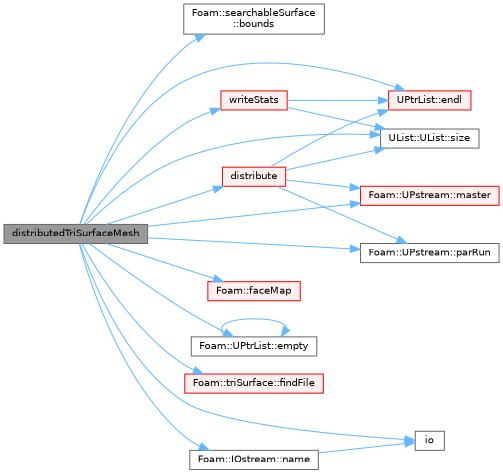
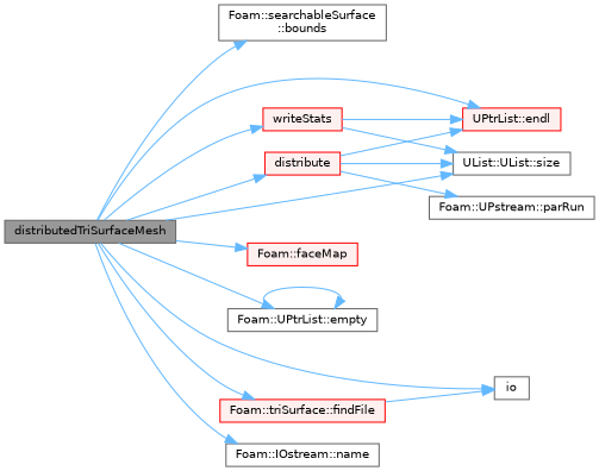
  digraph {
    rankdir=LR
    node [color=grey40 fillcolor=white fontname=Helvetica fontsize=10 shape=box style=filled]
    edge [color=steelblue1 fontname=Helvetica fontsize=10 labelfontname=Helvetica labelfontsize=10 style=solid]
    n1 [color=gray40 fillcolor=grey60 fontcolor=black height=0.2 label=distributedTriSurfaceMesh width=0.4]
    n2 [height=0.2 label="Foam::searchableSurface\l::bounds" width=0.4]
    n3 [color=red fillcolor="#FFF0F0" height=0.2 label=distribute width=0.4]
    n4 [color=red fillcolor="#FFF0F0" height=0.2 label="UPtrList::endl" width=0.4]
    n5 [color=red fillcolor="#FFF0F0" height=0.2 label="Foam::faceMap" width=0.4]
-   n6 [color=red fillcolor="#FFF0F0" height=0.2 label="Foam::UPstream::master" width=0.4]
    n7 [height=0.2 label="Foam::UPstream::parRun" width=0.4]
    n8 [height=0.2 label="UList::UList::size" width=0.4]
    n9 [height=0.2 label="Foam::UPtrList::empty" width=0.4]
    n10 [color=red fillcolor="#FFF0F0" height=0.2 label="Foam::triSurface::findFile" width=0.4]
    n11 [height=0.2 label=io width=0.4]
    n12 [height=0.2 label="Foam::IOstream::name" width=0.4]
    n13 [color=red fillcolor="#FFF0F0" height=0.2 label=writeStats width=0.4]
    n1 -> n2
    n1 -> n3
    n1 -> n4
    n1 -> n5
-   n1 -> n6
-   n1 -> n7
    n1 -> n8
    n1 -> n9
    n1 -> n10
    n1 -> n11
    n1 -> n12
    n1 -> n13
    n3 -> n4
-   n3 -> n6
    n3 -> n7
    n3 -> n8
    n9 -> n9
-   n12 -> n11
+   n10 -> n11
    n13 -> n4
    n13 -> n8
  }
